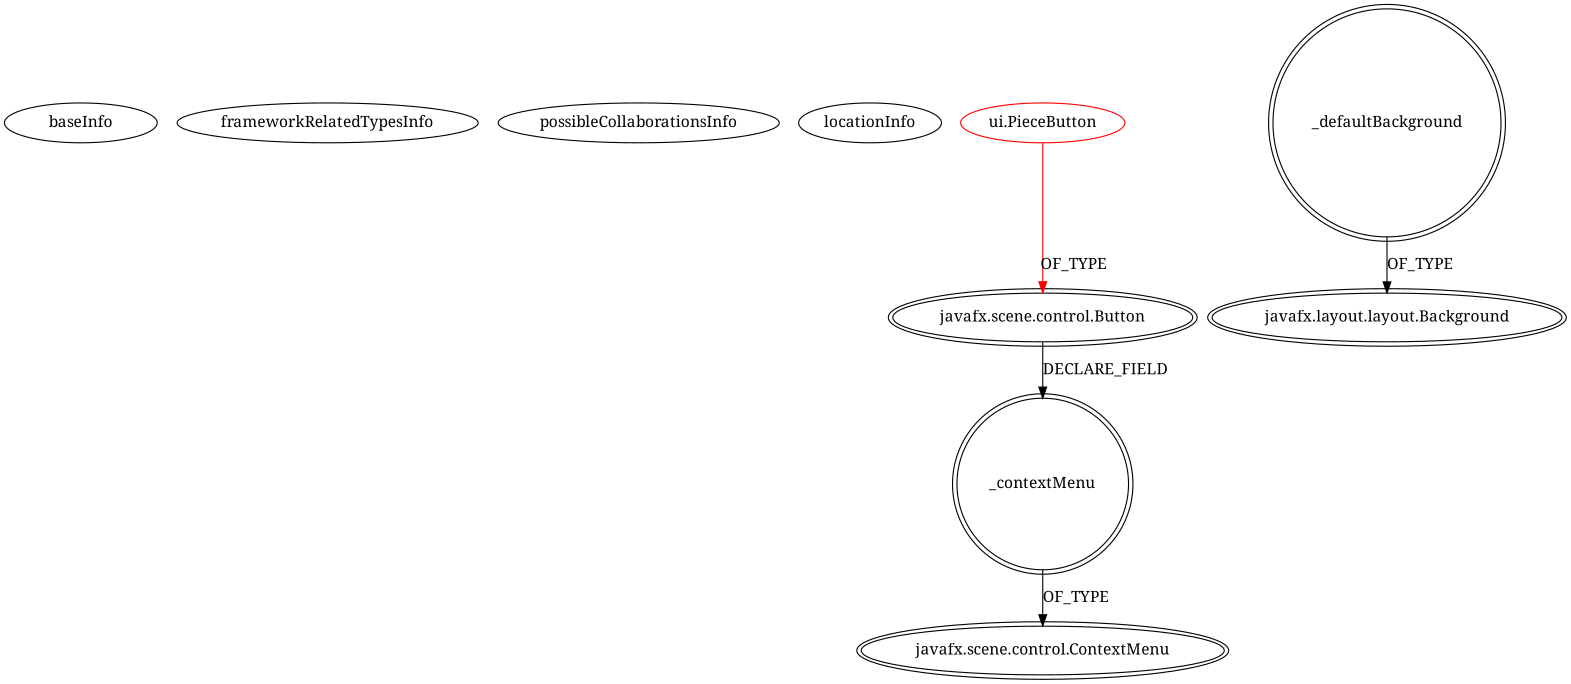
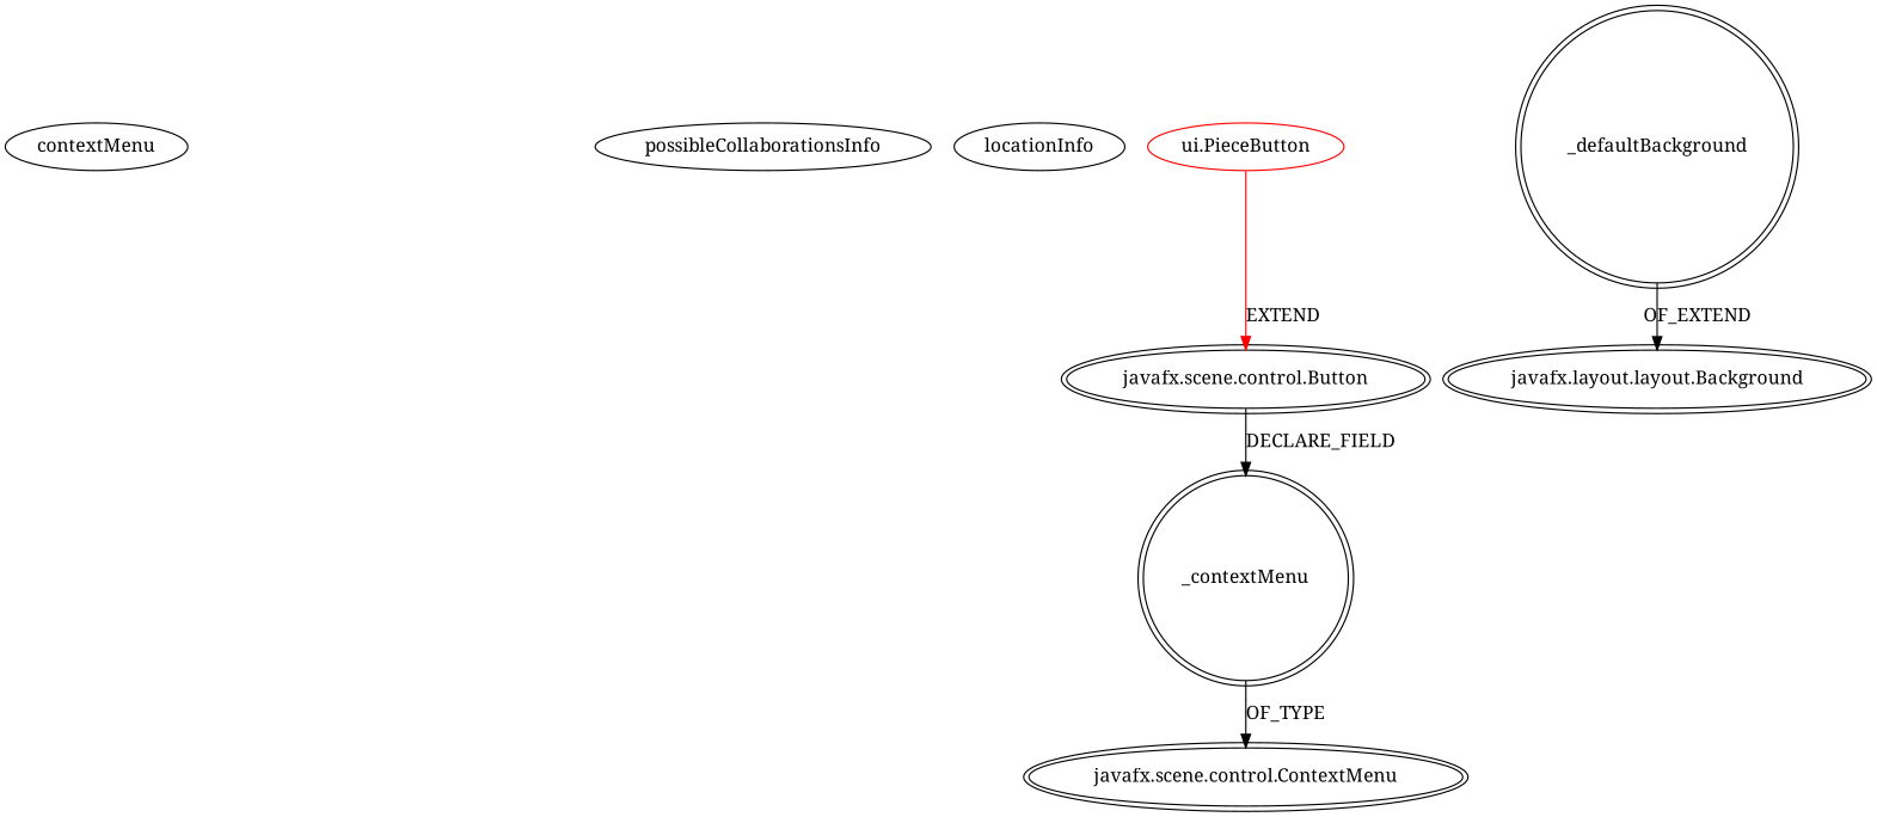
  digraph {
    fontname="Noto Serif"
    node [fontname="Noto Serif" isFrameworkType=true]
    edge [fontname="Noto Serif"]
-   baseInfo [category=extension_graph graphId=2906 isAnonymous=false possibleRelation=false isFrameworkType=""]
-   frameworkRelatedTypesInfo [0="javafx.scene.control.Button" isFrameworkType=""]
+   baseInfo [category=extension_graph graphId=2906 isAnonymous=false possibleRelation=false label=contextMenu isFrameworkType=""]
    possibleCollaborationsInfo [isFrameworkType=""]
    locationInfo [contextSignature=PieceButton filePath="/hacos-AdvancedWars/AdvancedWars-master/src/ui/PieceButton.java" graphId=2906 projectName="hacos-AdvancedWars" isFrameworkType=""]
    n5 [color=red isFrameworkType=false label="ui.PieceButton" vertexType=ROOT_CLIENT_CLASS_DECLARATION]
    n6 [label="javafx.scene.control.Button" peripheries=2 vertexType=FRAMEWORK_CLASS_TYPE]
    n7 [label=_contextMenu peripheries=2 shape=circle vertexType=FIELD_DECLARATION]
    n8 [label="javafx.scene.control.ContextMenu" peripheries=2 vertexType=FRAMEWORK_CLASS_TYPE]
    n9 [label=_defaultBackground peripheries=2 shape=circle vertexType=FIELD_DECLARATION]
    n10 [label="javafx.layout.layout.Background" peripheries=2 vertexType=FRAMEWORK_CLASS_TYPE]
-   n5 -> n6 [color=red label=OF_TYPE]
+   n5 -> n6 [color=red label=EXTEND]
    n6 -> n7 [label=DECLARE_FIELD]
    n7 -> n8 [label=OF_TYPE]
-   n9 -> n10 [label=OF_TYPE]
+   n9 -> n10 [label=OF_EXTEND]
  }
